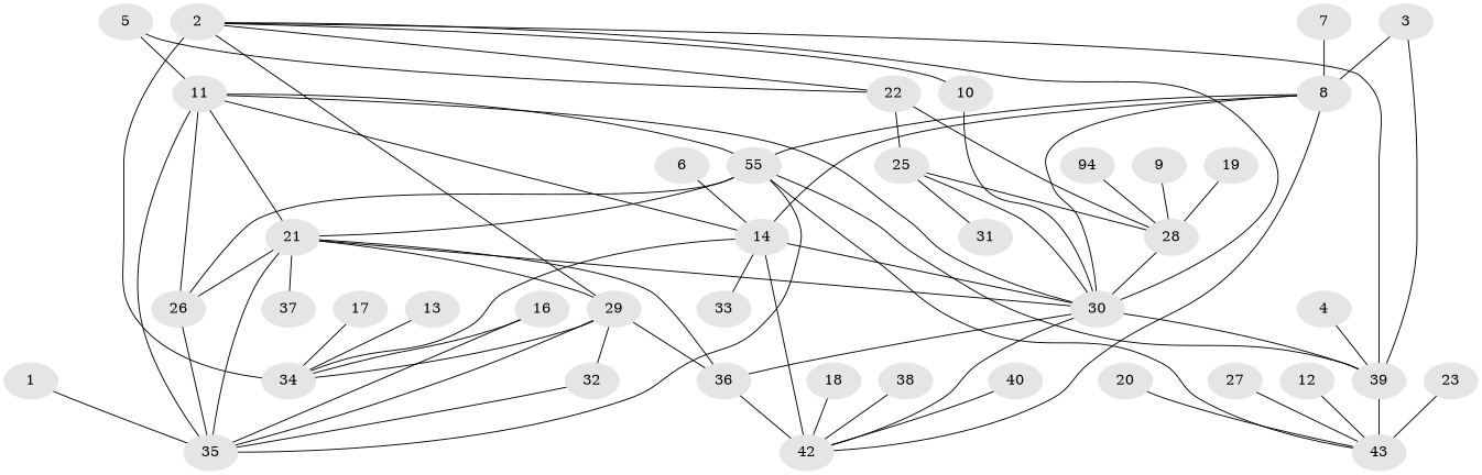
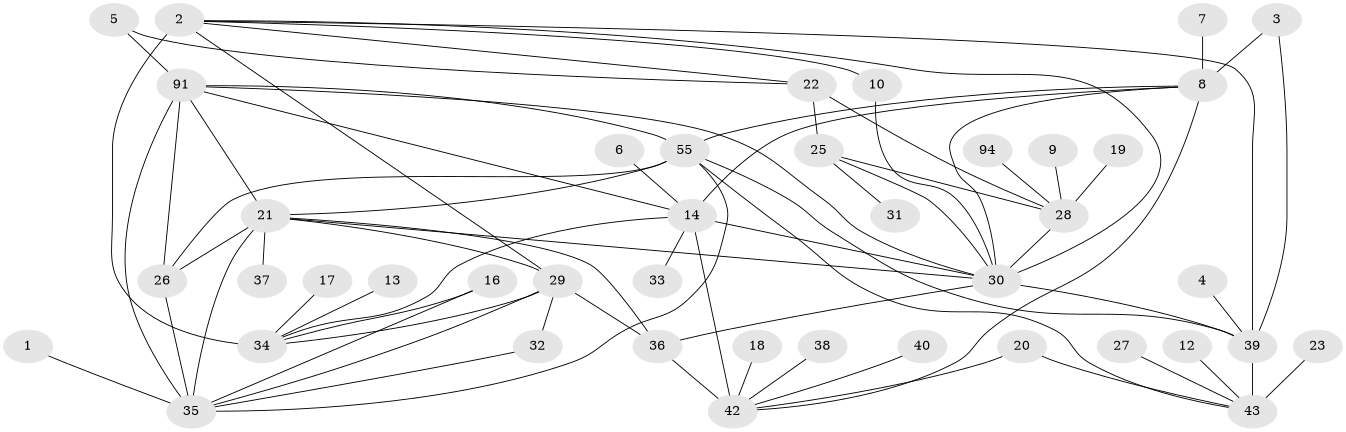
  graph {
    node [color=gray90 style=filled]
    edge [weight=1.0]
    1
    35
    2
    10
    22
    29
    30
    34
    39
    28
    25
    36
    32
    42
    43
    3
    8
    14
    n19 [label=55]
    4
    5
-   11
+   11 [label=91]
    21
    26
    6
    33
    7
    9
    37
    12
    13
    16
    17
    18
    19
    20
    31
    23
    n39 [label=94]
    27
    38
    40
    1 -- 35
    2 -- 10
    2 -- 22
    2 -- 29 [weight=3.0]
    2 -- 30
    2 -- 34 [weight=9.0]
    2 -- 39
    10 -- 30
    22 -- 28 [weight=3.0]
    22 -- 25
    29 -- 35
    29 -- 34 [weight=3.0]
    29 -- 36
    29 -- 32
    30 -- 39
    30 -- 36
-   30 -- 42
+   20 -- 42
    39 -- 43 [weight=8.0]
    28 -- 30 [weight=6.0]
    25 -- 30 [weight=2.0]
    25 -- 28 [weight=3.0]
    25 -- 31
    36 -- 42
    32 -- 35
    3 -- 39
    3 -- 8
    8 -- 30
    8 -- 42 [weight=4.0]
    8 -- 14 [weight=2.0]
    8 -- n19
    14 -- 30 [weight=2.0]
    14 -- 34
    14 -- 42 [weight=8.0]
    14 -- 33
    n19 -- 35
    n19 -- 39 [weight=2.0]
    n19 -- 43 [weight=4.0]
    n19 -- 21
    n19 -- 26 [weight=2.0]
    4 -- 39
    5 -- 22
    5 -- 11
    11 -- 35 [weight=2.0]
    11 -- 30
    11 -- 14
    11 -- n19 [weight=2.0]
    11 -- 21 [weight=2.0]
    11 -- 26 [weight=4.0]
    21 -- 35
    21 -- 29
    21 -- 30
    21 -- 36
    21 -- 26 [weight=2.0]
    21 -- 37
    26 -- 35 [weight=2.0]
    6 -- 14
    7 -- 8
    9 -- 28
    12 -- 43
    13 -- 34
    16 -- 35
    16 -- 34
    17 -- 34
    18 -- 42
    19 -- 28
    20 -- 43
    23 -- 43
    n39 -- 28
    27 -- 43
    38 -- 42
    40 -- 42
  }
